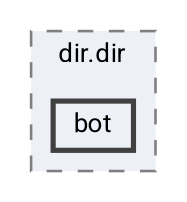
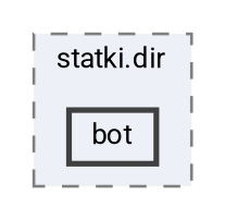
  digraph {
    compound=true
    fontname=Roboto
    n1 [color=grey25 fillcolor="#edf0f7" fontname=Roboto fontsize=10 height=0.2 label=bot shape=box style="filled,bold" width=0.4]
    subgraph cluster_1 {
      bgcolor="#edf0f7"
      fontsize=10
-     label="dir.dir"
+     label="statki.dir"
      pencolor=grey50
      style="filled,dashed"
      n1
    }
  }
